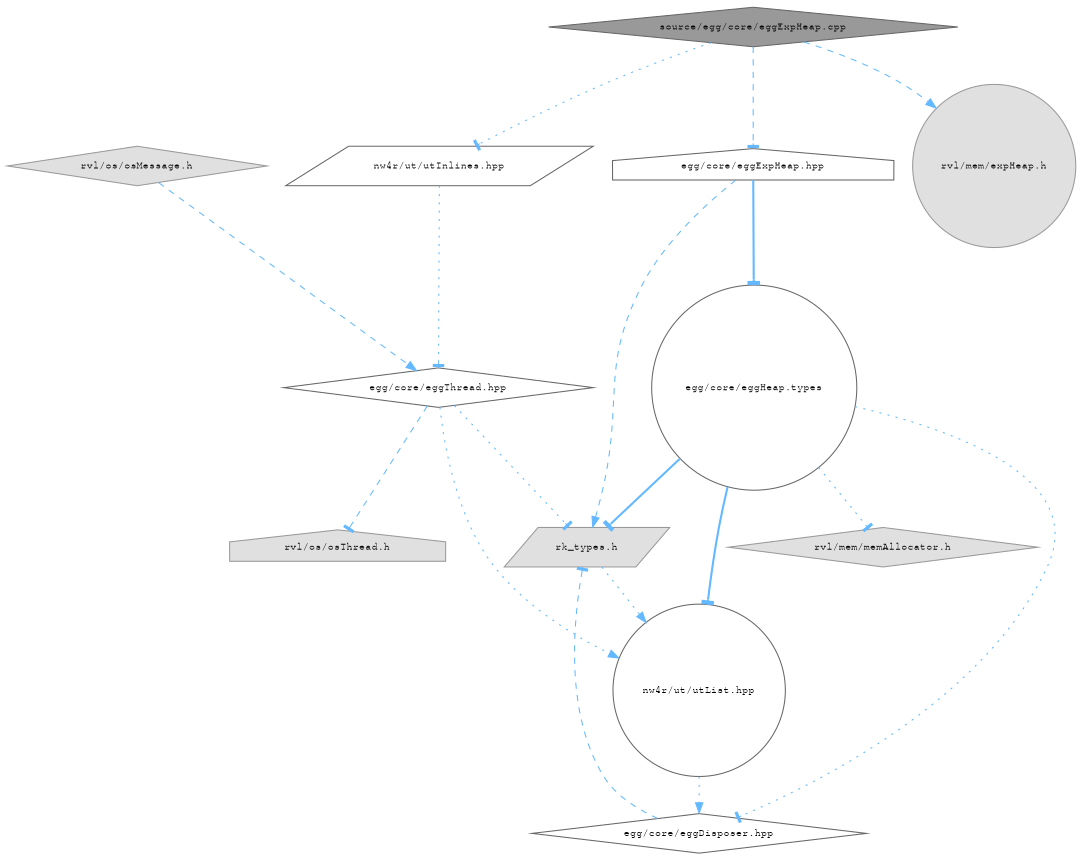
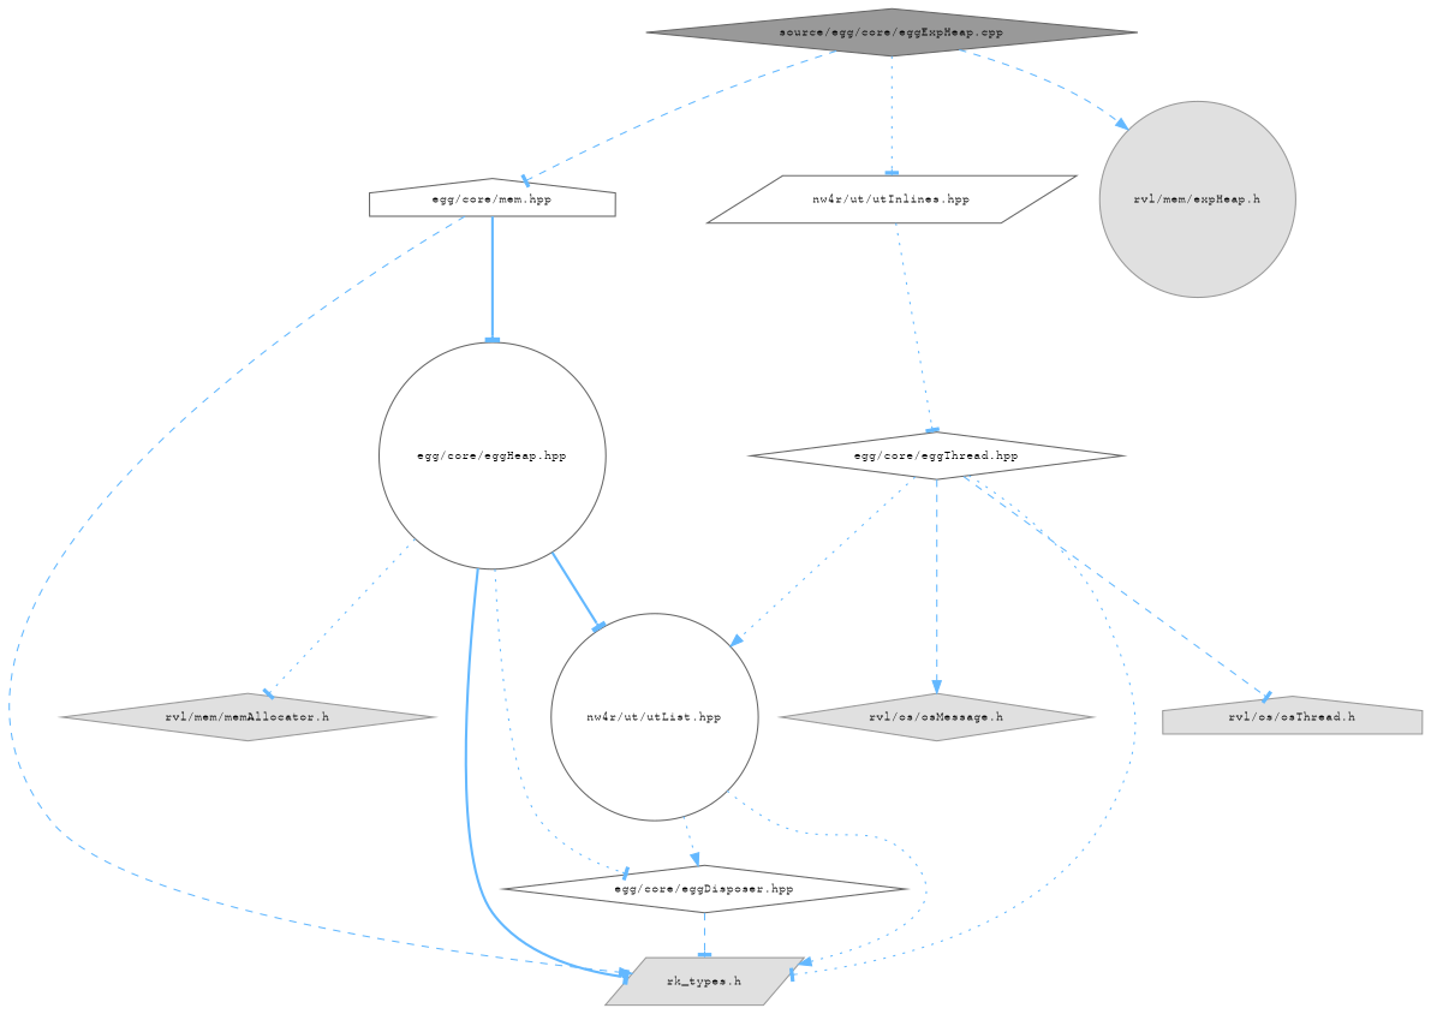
  digraph {
    node [color=grey40 fillcolor=white fontname=FreeMono fontsize=10 shape=diamond style=filled]
    edge [arrowhead=tee color=steelblue1 fontname=FreeMono fontsize=10 labelfontname=FreeMono labelfontsize=10 style=dotted]
    n1 [color=gray40 fillcolor=grey60 fontcolor=black height=0.2 label="source/egg/core/eggExpHeap.cpp" width=0.4]
-   n2 [height=0.2 label="egg/core/eggExpHeap.hpp" shape=house width=0.4]
+   n2 [height=0.2 label="egg/core/mem.hpp" shape=house width=0.4]
    n3 [height=0.2 label="nw4r/ut/utInlines.hpp" shape=parallelogram width=0.4]
    n4 [color=grey60 fillcolor="#E0E0E0" height=0.2 label="rvl/mem/expHeap.h" shape=circle width=0.4]
-   n5 [height=0.2 label="egg/core/eggHeap.types" shape=circle width=0.4]
+   n5 [height=0.2 label="egg/core/eggHeap.hpp" shape=circle width=0.4]
    n6 [color=grey60 fillcolor="#E0E0E0" height=0.2 label="rk_types.h" shape=parallelogram width=0.4]
    n7 [height=0.2 label="egg/core/eggThread.hpp" width=0.4]
    n8 [height=0.2 label="egg/core/eggDisposer.hpp" width=0.4]
    n9 [height=0.2 label="nw4r/ut/utList.hpp" shape=circle width=0.4]
    n10 [color=grey60 fillcolor="#E0E0E0" height=0.2 label="rvl/mem/memAllocator.h" width=0.4]
    n11 [color=grey60 fillcolor="#E0E0E0" height=0.2 label="rvl/os/osThread.h" shape=house width=0.4]
    n12 [color=grey60 fillcolor="#E0E0E0" height=0.2 label="rvl/os/osMessage.h" width=0.4]
    n1 -> n2 [style=dashed]
    n1 -> n3
    n1 -> n4 [arrowhead=normal style=dashed]
    n2 -> n5 [style=bold]
    n2 -> n6 [arrowhead=normal style=dashed]
    n3 -> n7
    n5 -> n6 [style=bold]
    n5 -> n8
    n5 -> n9 [style=bold]
    n5 -> n10
    n7 -> n6
    n7 -> n9 [arrowhead=normal]
    n7 -> n11 [style=dashed]
-   n12 -> n7 [arrowhead=normal style=dashed]
+   n7 -> n12 [arrowhead=normal style=dashed]
    n8 -> n6 [style=dashed]
-   n6 -> n9 [arrowhead=normal]
+   n9 -> n6 [arrowhead=normal]
    n9 -> n8 [arrowhead=normal]
  }
